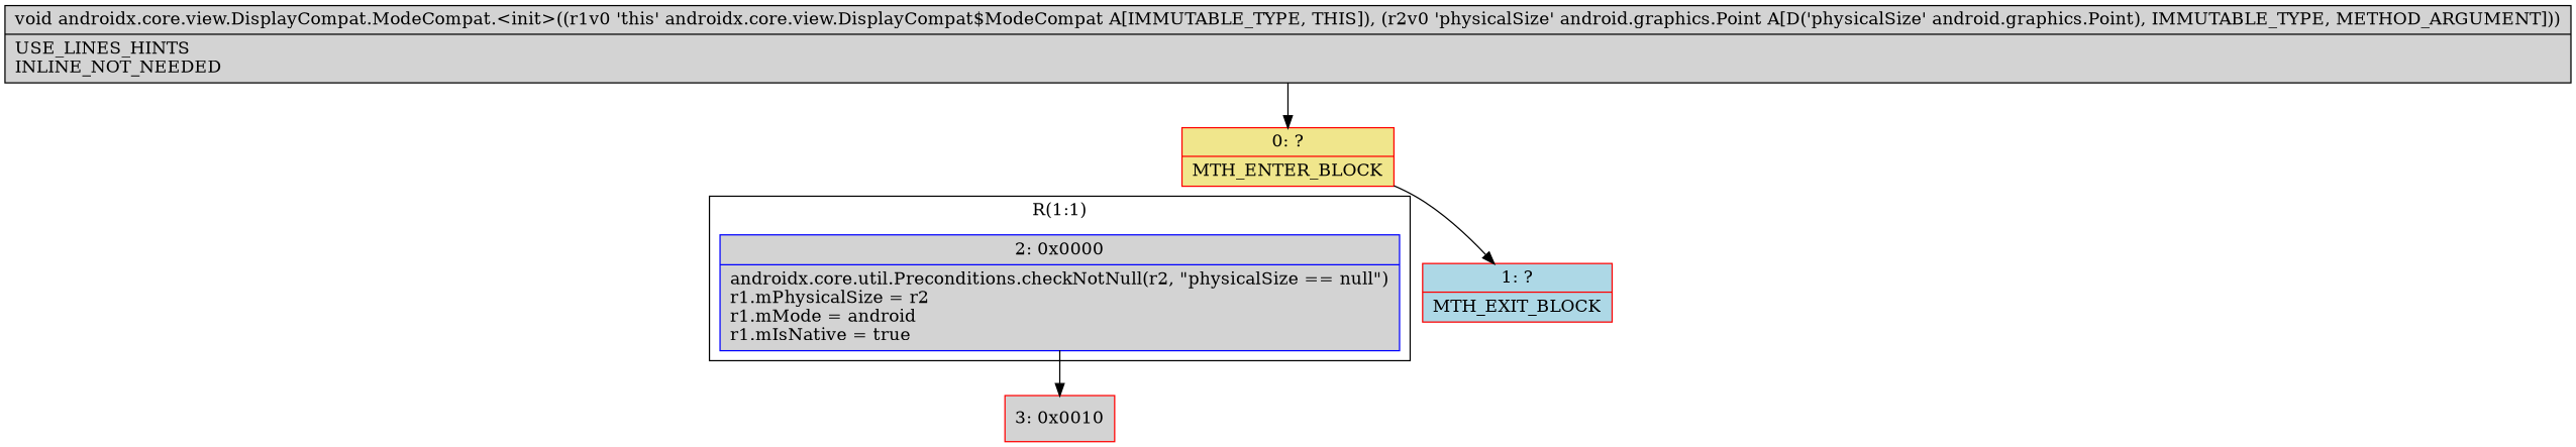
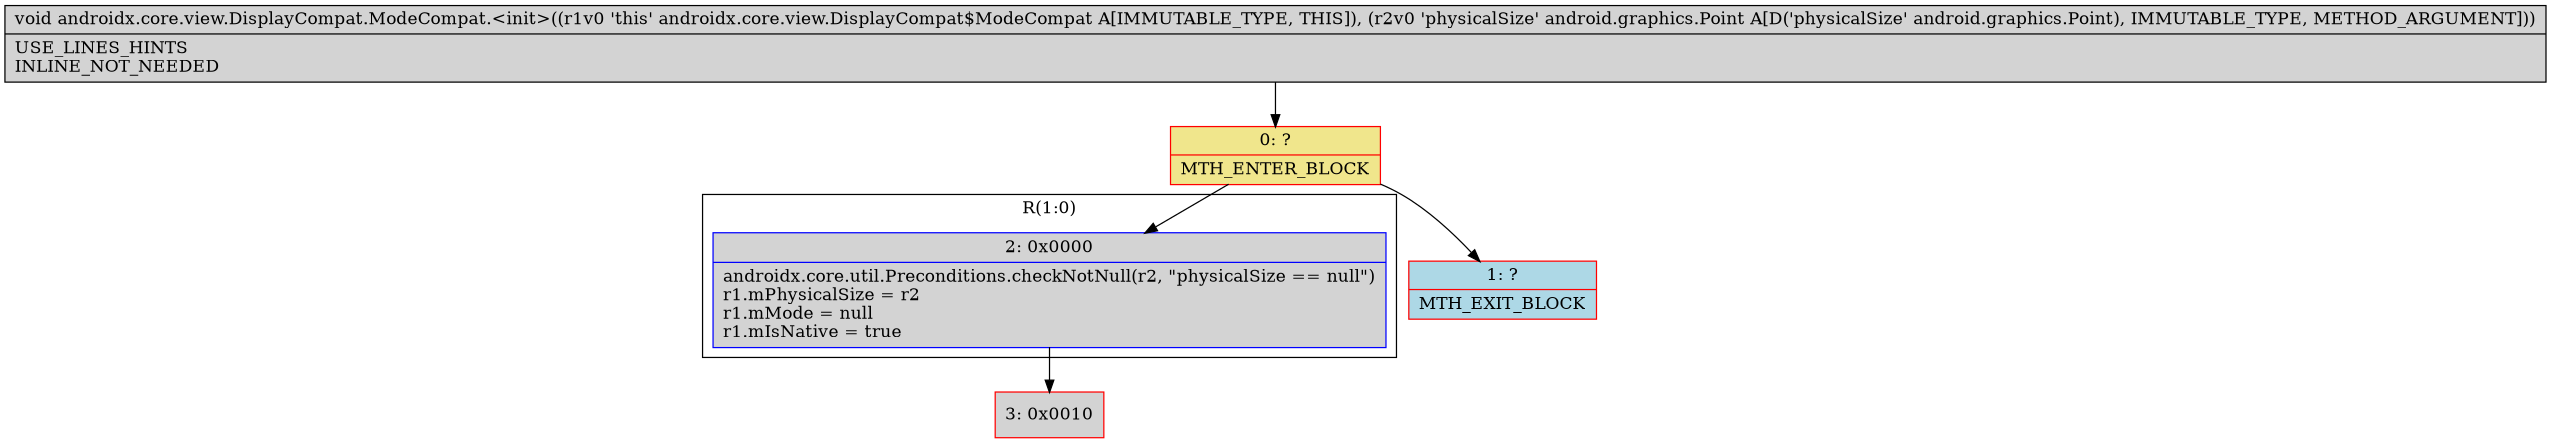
  digraph {
    node [color=red fillcolor=lightgrey shape=record style=filled]
-   n1 [color=blue label="{2\:\ 0x0000|androidx.core.util.Preconditions.checkNotNull(r2, \"physicalSize == null\")\lr1.mPhysicalSize = r2\lr1.mMode = android\lr1.mIsNative = true\l}"]
+   n1 [color=blue label="{2\:\ 0x0000|androidx.core.util.Preconditions.checkNotNull(r2, \"physicalSize == null\")\lr1.mPhysicalSize = r2\lr1.mMode = null\lr1.mIsNative = true\l}"]
    n2 [label="{3\:\ 0x0010}"]
    n3 [fillcolor=khaki label="{0\:\ ?|MTH_ENTER_BLOCK\l}"]
    n4 [fillcolor=lightblue label="{1\:\ ?|MTH_EXIT_BLOCK\l}"]
    n5 [label="{void androidx.core.view.DisplayCompat.ModeCompat.\<init\>((r1v0 'this' androidx.core.view.DisplayCompat$ModeCompat A[IMMUTABLE_TYPE, THIS]), (r2v0 'physicalSize' android.graphics.Point A[D('physicalSize' android.graphics.Point), IMMUTABLE_TYPE, METHOD_ARGUMENT]))  | USE_LINES_HINTS\lINLINE_NOT_NEEDED\l}" color=""]
    subgraph cluster_1 {
-     label="R(1:1)"
+     label="R(1:0)"
      n1
    }
    n1 -> n2
+   n3 -> n1
    n3 -> n4
    n5 -> n3
  }
